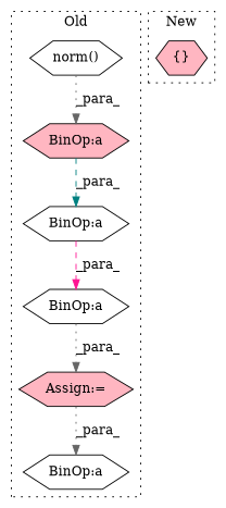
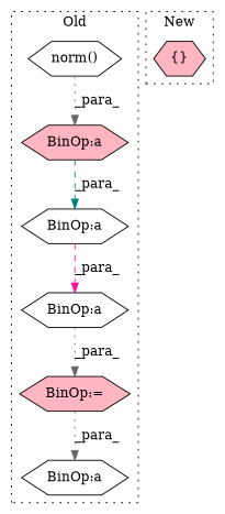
  digraph {
    node [a=82 l=3 shape=hexagon style=filled fillcolor=white]
    edge [color=gray40 style=dotted]
    n1 [a=75 l="11,6" label="norm()" s="5840,5866"]
-   n2 [a=68 label="Assign:=" s=5922 fillcolor=lightpink]
+   n2 [a=68 label="BinOp:=" s=5922 fillcolor=lightpink]
    n3 [l=58 label="BinOp:a" s=5815]
    n4 [label="BinOp:a" s=5935]
    n5 [label="BinOp:a" s=5991]
    n6 [l=1 label="BinOp:a" s=5839 fillcolor=lightpink]
    n7 [a=59 l="1,0" label="{}" s="5410,5457" fillcolor=lightpink]
    subgraph cluster_1 {
      label=Old
      style=dotted
      n1
      n2
      n3
      n4
      n5
      n6
    }
    subgraph cluster_2 {
      label=New
      style=dotted
      n7
    }
    n1 -> n6 [label=_para_]
    n2 -> n5 [label=_para_]
    n3 -> n4 [label=_para_ color=deeppink style=dashed]
    n4 -> n2 [label=_para_]
    n6 -> n3 [label=_para_ color=teal style=dashed]
  }
